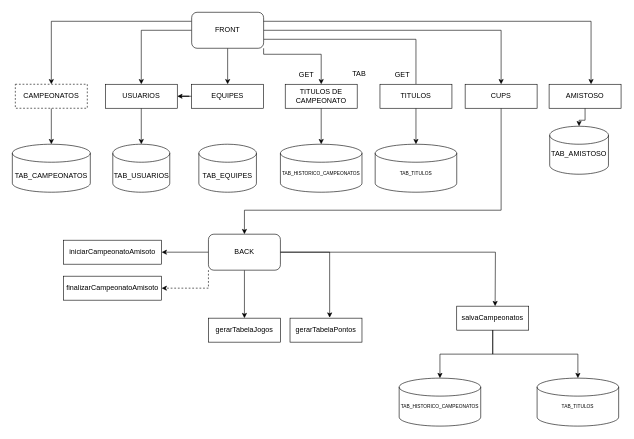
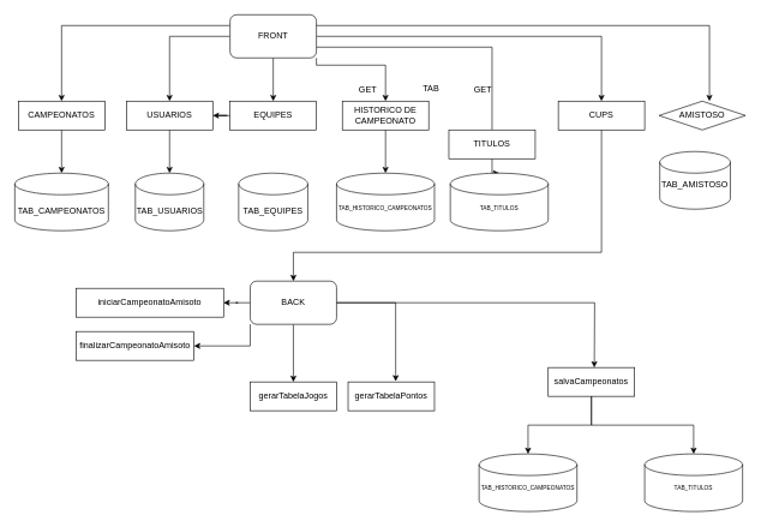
  <mxCell id="0" />
  <mxCell id="1" parent="0" />
  <mxCell id="2" style="edgeStyle=orthogonalEdgeStyle;rounded=0;orthogonalLoop=1;jettySize=auto;html=1;exitX=1;exitY=0.5;exitDx=0;exitDy=0;entryX=0.5;entryY=0;entryDx=0;entryDy=0;" parent="1" source="8" target="25" edge="1"><mxGeometry relative="1" as="geometry" /></mxCell>
  <mxCell id="3" value="" style="edgeStyle=orthogonalEdgeStyle;rounded=0;orthogonalLoop=1;jettySize=auto;html=1;" parent="1" source="8" target="19" edge="1"><mxGeometry relative="1" as="geometry" /></mxCell>
  <mxCell id="4" style="edgeStyle=orthogonalEdgeStyle;rounded=0;orthogonalLoop=1;jettySize=auto;html=1;" parent="1" source="8" target="17" edge="1"><mxGeometry relative="1" as="geometry" /></mxCell>
  <mxCell id="5" style="edgeStyle=orthogonalEdgeStyle;rounded=0;orthogonalLoop=1;jettySize=auto;html=1;exitX=0;exitY=0.25;exitDx=0;exitDy=0;entryX=0.5;entryY=0;entryDx=0;entryDy=0;" parent="1" source="8" target="15" edge="1"><mxGeometry relative="1" as="geometry" /></mxCell>
  <mxCell id="6" style="edgeStyle=orthogonalEdgeStyle;rounded=0;orthogonalLoop=1;jettySize=auto;html=1;exitX=1;exitY=0.75;exitDx=0;exitDy=0;entryX=0.5;entryY=0;entryDx=0;entryDy=0;endArrow=none;" parent="1" source="8" target="23" edge="1"><mxGeometry relative="1" as="geometry" /></mxCell>
  <mxCell id="7" style="edgeStyle=orthogonalEdgeStyle;rounded=0;orthogonalLoop=1;jettySize=auto;html=1;exitX=1;exitY=1;exitDx=0;exitDy=0;entryX=0.5;entryY=0;entryDx=0;entryDy=0;" parent="1" source="8" target="21" edge="1"><mxGeometry relative="1" as="geometry"><Array as="points"><mxPoint x="439" y="90" /><mxPoint x="535" y="90" /></Array></mxGeometry></mxCell>
  <mxCell id="8" value="FRONT" style="rounded=1;whiteSpace=wrap;html=1;" parent="1" vertex="1"><mxGeometry x="319" y="20" width="120" height="60" as="geometry" /></mxCell>
  <mxCell id="9" value="" style="edgeStyle=orthogonalEdgeStyle;rounded=0;orthogonalLoop=1;jettySize=auto;html=1;" parent="1" source="13" target="37" edge="1"><mxGeometry relative="1" as="geometry" /></mxCell>
  <mxCell id="10" style="edgeStyle=orthogonalEdgeStyle;rounded=0;orthogonalLoop=1;jettySize=auto;html=1;" parent="1" source="13" target="40" edge="1"><mxGeometry relative="1" as="geometry" /></mxCell>
- <mxCell id="11" style="edgeStyle=orthogonalEdgeStyle;rounded=0;orthogonalLoop=1;jettySize=auto;html=1;exitX=0;exitY=1;exitDx=0;exitDy=0;entryX=1;entryY=0.5;entryDx=0;entryDy=0;dashed=1;" parent="1" source="13" target="41" edge="1"><mxGeometry relative="1" as="geometry" /></mxCell>
+ <mxCell id="11" style="edgeStyle=orthogonalEdgeStyle;rounded=0;orthogonalLoop=1;jettySize=auto;html=1;exitX=0;exitY=1;exitDx=0;exitDy=0;entryX=1;entryY=0.5;entryDx=0;entryDy=0;" parent="1" source="13" target="41" edge="1"><mxGeometry relative="1" as="geometry" /></mxCell>
  <mxCell id="12" style="edgeStyle=orthogonalEdgeStyle;rounded=0;orthogonalLoop=1;jettySize=auto;html=1;" parent="1" source="13" edge="1"><mxGeometry relative="1" as="geometry"><mxPoint x="825" y="510" as="targetPoint" /></mxGeometry></mxCell>
  <mxCell id="13" value="BACK" style="rounded=1;whiteSpace=wrap;html=1;" parent="1" vertex="1"><mxGeometry x="347" y="390" width="120" height="60" as="geometry" /></mxCell>
  <mxCell id="14" value="" style="edgeStyle=orthogonalEdgeStyle;rounded=0;orthogonalLoop=1;jettySize=auto;html=1;" parent="1" source="15" target="26" edge="1"><mxGeometry relative="1" as="geometry" /></mxCell>
- <mxCell id="15" value="CAMPEONATOS" style="rounded=0;whiteSpace=wrap;html=1;dashed=1;" parent="1" vertex="1"><mxGeometry x="25" y="140" width="120" height="40" as="geometry" /></mxCell>
+ <mxCell id="15" value="CAMPEONATOS" style="rounded=0;whiteSpace=wrap;html=1;" parent="1" vertex="1"><mxGeometry x="25" y="140" width="120" height="40" as="geometry" /></mxCell>
  <mxCell id="16" value="" style="edgeStyle=orthogonalEdgeStyle;rounded=0;orthogonalLoop=1;jettySize=auto;html=1;" parent="1" source="17" target="27" edge="1"><mxGeometry relative="1" as="geometry" /></mxCell>
  <mxCell id="17" value="USUARIOS" style="rounded=0;whiteSpace=wrap;html=1;" parent="1" vertex="1"><mxGeometry x="175" y="140" width="120" height="40" as="geometry" /></mxCell>
  <mxCell id="18" value="" style="edgeStyle=orthogonalEdgeStyle;rounded=0;orthogonalLoop=1;jettySize=auto;html=1;" parent="1" source="19" target="17" edge="1"><mxGeometry relative="1" as="geometry" /></mxCell>
  <mxCell id="19" value="EQUIPES" style="rounded=0;whiteSpace=wrap;html=1;" parent="1" vertex="1"><mxGeometry x="319" y="140" width="120" height="40" as="geometry" /></mxCell>
  <mxCell id="20" value="" style="edgeStyle=orthogonalEdgeStyle;rounded=0;orthogonalLoop=1;jettySize=auto;html=1;" parent="1" source="21" target="29" edge="1"><mxGeometry relative="1" as="geometry" /></mxCell>
- <mxCell id="21" value="TITULOS DE CAMPEONATO" style="rounded=0;whiteSpace=wrap;html=1;" parent="1" vertex="1"><mxGeometry x="475" y="140" width="120" height="40" as="geometry" /></mxCell>
+ <mxCell id="21" value="HISTORICO DE CAMPEONATO" style="rounded=0;whiteSpace=wrap;html=1;" parent="1" vertex="1"><mxGeometry x="475" y="140" width="120" height="40" as="geometry" /></mxCell>
  <mxCell id="22" value="" style="edgeStyle=orthogonalEdgeStyle;rounded=0;orthogonalLoop=1;jettySize=auto;html=1;" parent="1" source="23" target="30" edge="1"><mxGeometry relative="1" as="geometry" /></mxCell>
- <mxCell id="23" value="TITULOS" style="rounded=0;whiteSpace=wrap;html=1;" parent="1" vertex="1"><mxGeometry x="633" y="140" width="120" height="40" as="geometry" /></mxCell>
+ <mxCell id="23" value="TITULOS" style="rounded=0;whiteSpace=wrap;html=1;" parent="1" vertex="1"><mxGeometry x="623" y="180" width="120" height="40" as="geometry" /></mxCell>
  <mxCell id="24" style="edgeStyle=orthogonalEdgeStyle;rounded=0;orthogonalLoop=1;jettySize=auto;html=1;" parent="1" source="25" target="13" edge="1"><mxGeometry relative="1" as="geometry"><Array as="points"><mxPoint x="835" y="350" /><mxPoint x="407" y="350" /></Array></mxGeometry></mxCell>
  <mxCell id="25" value="CUPS" style="rounded=0;whiteSpace=wrap;html=1;" parent="1" vertex="1"><mxGeometry x="775" y="140" width="120" height="40" as="geometry" /></mxCell>
  <mxCell id="26" value="TAB_CAMPEONATOS" style="shape=cylinder3;whiteSpace=wrap;html=1;boundedLbl=1;backgroundOutline=1;size=15;" parent="1" vertex="1"><mxGeometry x="20" y="240" width="130" height="80" as="geometry" /></mxCell>
  <mxCell id="27" value="TAB_USUARIOS" style="shape=cylinder3;whiteSpace=wrap;html=1;boundedLbl=1;backgroundOutline=1;size=15;" parent="1" vertex="1"><mxGeometry x="187.5" y="240" width="95" height="80" as="geometry" /></mxCell>
  <mxCell id="28" value="TAB&lt;span style=&quot;background-color: initial;&quot;&gt;_EQUIPES&lt;/span&gt;" style="shape=cylinder3;whiteSpace=wrap;html=1;boundedLbl=1;backgroundOutline=1;size=15;" parent="1" vertex="1"><mxGeometry x="331" y="240" width="96" height="80" as="geometry" /></mxCell>
  <mxCell id="29" value="&lt;font style=&quot;font-size: 8px;&quot;&gt;TAB&lt;span style=&quot;background-color: initial;&quot;&gt;_HISTORICO_CAMPEONATOS&lt;/span&gt;&lt;/font&gt;&lt;div style=&quot;font-size: 11px;&quot;&gt;&lt;span style=&quot;background-color: initial;&quot;&gt;&lt;br&gt;&lt;/span&gt;&lt;/div&gt;" style="shape=cylinder3;whiteSpace=wrap;html=1;boundedLbl=1;backgroundOutline=1;size=15;" parent="1" vertex="1"><mxGeometry x="467" y="240" width="136" height="80" as="geometry" /></mxCell>
  <mxCell id="30" value="&lt;font style=&quot;font-size: 8px;&quot;&gt;TAB&lt;span style=&quot;background-color: initial;&quot;&gt;_TITULOS&lt;/span&gt;&lt;/font&gt;&lt;div style=&quot;font-size: 11px;&quot;&gt;&lt;span style=&quot;background-color: initial;&quot;&gt;&lt;br&gt;&lt;/span&gt;&lt;/div&gt;" style="shape=cylinder3;whiteSpace=wrap;html=1;boundedLbl=1;backgroundOutline=1;size=15;" parent="1" vertex="1"><mxGeometry x="625" y="240" width="136" height="80" as="geometry" /></mxCell>
  <mxCell id="31" value="GET" style="text;html=1;align=center;verticalAlign=middle;resizable=0;points=[];autosize=1;strokeColor=none;fillColor=none;" parent="1" vertex="1"><mxGeometry x="485" y="110" width="50" height="30" as="geometry" /></mxCell>
  <mxCell id="32" value="GET" style="text;html=1;align=center;verticalAlign=middle;resizable=0;points=[];autosize=1;strokeColor=none;fillColor=none;" parent="1" vertex="1"><mxGeometry x="645" y="110" width="50" height="30" as="geometry" /></mxCell>
- <mxCell id="33" value="" style="edgeStyle=orthogonalEdgeStyle;rounded=0;orthogonalLoop=1;jettySize=auto;html=1;" parent="1" source="34" target="36" edge="1"><mxGeometry relative="1" as="geometry" /></mxCell>
- <mxCell id="34" value="AMISTOSO" style="rounded=0;whiteSpace=wrap;html=1;" parent="1" vertex="1"><mxGeometry x="915" y="140" width="120" height="40" as="geometry" /></mxCell>
+ <mxCell id="34" value="AMISTOSO" style="rhombus;whiteSpace=wrap;html=1;" parent="1" vertex="1"><mxGeometry x="915" y="140" width="120" height="40" as="geometry" /></mxCell>
  <mxCell id="35" style="edgeStyle=orthogonalEdgeStyle;rounded=0;orthogonalLoop=1;jettySize=auto;html=1;exitX=1;exitY=0.25;exitDx=0;exitDy=0;entryX=0.583;entryY=0;entryDx=0;entryDy=0;entryPerimeter=0;" parent="1" source="8" target="34" edge="1"><mxGeometry relative="1" as="geometry" /></mxCell>
  <mxCell id="36" value="&lt;font style=&quot;font-size: 12px;&quot;&gt;TAB_AMISTOSO&lt;br&gt;&lt;/font&gt;&lt;div style=&quot;&quot;&gt;&lt;span style=&quot;background-color: initial;&quot;&gt;&lt;br&gt;&lt;/span&gt;&lt;/div&gt;" style="shape=cylinder3;whiteSpace=wrap;html=1;boundedLbl=1;backgroundOutline=1;size=15;" parent="1" vertex="1"><mxGeometry x="916" y="210" width="98" height="80" as="geometry" /></mxCell>
  <mxCell id="37" value="gerarTabelaJogos" style="rounded=0;whiteSpace=wrap;html=1;" parent="1" vertex="1"><mxGeometry x="347" y="530" width="120" height="40" as="geometry" /></mxCell>
  <mxCell id="38" value="gerarTabelaPontos" style="rounded=0;whiteSpace=wrap;html=1;" parent="1" vertex="1"><mxGeometry x="483" y="530" width="120" height="40" as="geometry" /></mxCell>
  <mxCell id="39" style="edgeStyle=orthogonalEdgeStyle;rounded=0;orthogonalLoop=1;jettySize=auto;html=1;entryX=0.551;entryY=-0.021;entryDx=0;entryDy=0;entryPerimeter=0;" parent="1" source="13" target="38" edge="1"><mxGeometry relative="1" as="geometry" /></mxCell>
- <mxCell id="40" value="iniciarCampeonatoAmisoto" style="rounded=0;whiteSpace=wrap;html=1;" parent="1" vertex="1"><mxGeometry x="105" y="400" width="164" height="40" as="geometry" /></mxCell>
+ <mxCell id="40" value="iniciarCampeonatoAmisoto" style="rounded=0;whiteSpace=wrap;html=1;" parent="1" vertex="1"><mxGeometry x="105" y="400" width="205" height="40" as="geometry" /></mxCell>
  <mxCell id="41" value="finalizarCampeonatoAmisoto" style="rounded=0;whiteSpace=wrap;html=1;" parent="1" vertex="1"><mxGeometry x="105" y="460" width="164" height="40" as="geometry" /></mxCell>
  <mxCell id="42" value="TAB" style="text;html=1;align=center;verticalAlign=middle;resizable=0;points=[];autosize=1;strokeColor=none;fillColor=none;" parent="1" vertex="1"><mxGeometry x="563" y="108" width="70" height="30" as="geometry" /></mxCell>
  <mxCell id="43" value="salvaCampeonatos" style="rounded=0;whiteSpace=wrap;html=1;" parent="1" vertex="1"><mxGeometry x="761" y="510" width="120" height="40" as="geometry" /></mxCell>
  <mxCell id="44" value="&lt;font style=&quot;font-size: 8px;&quot;&gt;TAB&lt;span style=&quot;background-color: initial;&quot;&gt;_HISTORICO_CAMPEONATOS&lt;/span&gt;&lt;/font&gt;&lt;div style=&quot;font-size: 11px;&quot;&gt;&lt;span style=&quot;background-color: initial;&quot;&gt;&lt;br&gt;&lt;/span&gt;&lt;/div&gt;" style="shape=cylinder3;whiteSpace=wrap;html=1;boundedLbl=1;backgroundOutline=1;size=15;" parent="1" vertex="1"><mxGeometry x="665" y="630" width="136" height="80" as="geometry" /></mxCell>
  <mxCell id="45" value="&lt;font style=&quot;font-size: 8px;&quot;&gt;TAB&lt;span style=&quot;background-color: initial;&quot;&gt;_TITULOS&lt;/span&gt;&lt;/font&gt;&lt;div style=&quot;font-size: 11px;&quot;&gt;&lt;span style=&quot;background-color: initial;&quot;&gt;&lt;br&gt;&lt;/span&gt;&lt;/div&gt;" style="shape=cylinder3;whiteSpace=wrap;html=1;boundedLbl=1;backgroundOutline=1;size=15;" parent="1" vertex="1"><mxGeometry x="895" y="630" width="136" height="80" as="geometry" /></mxCell>
  <mxCell id="46" style="edgeStyle=orthogonalEdgeStyle;rounded=0;orthogonalLoop=1;jettySize=auto;html=1;entryX=0.5;entryY=0;entryDx=0;entryDy=0;entryPerimeter=0;" parent="1" source="43" target="44" edge="1"><mxGeometry relative="1" as="geometry" /></mxCell>
  <mxCell id="47" style="edgeStyle=orthogonalEdgeStyle;rounded=0;orthogonalLoop=1;jettySize=auto;html=1;entryX=0.5;entryY=0;entryDx=0;entryDy=0;entryPerimeter=0;" parent="1" source="43" target="45" edge="1"><mxGeometry relative="1" as="geometry"><Array as="points"><mxPoint x="821" y="590" /><mxPoint x="963" y="590" /></Array></mxGeometry></mxCell>
